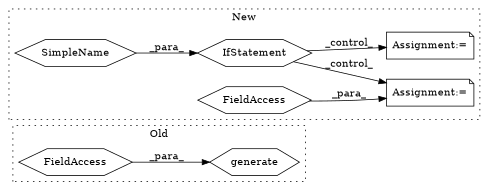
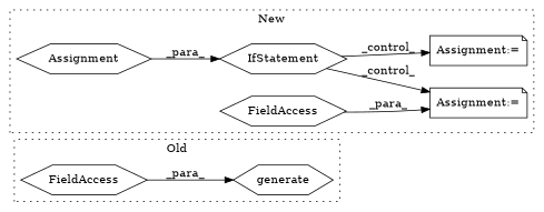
  digraph {
    rankdir=LR
    node [a=22 l=1 shape=hexagon]
    n1 [a=32 l="9,1" label=generate s="2935,2948"]
    n2 [l=4 label=FieldAccess s=2944]
    n3 [a=25 l="4,2" label=IfStatement s="2914,2935"]
    n4 [a=7 label="Assignment:=" s=3004 shape=note]
-   n5 [a=42 label=SimpleName l=""]
+   n5 [a=42 label=Assignment l=""]
    n6 [l=44 label=FieldAccess s=3005]
    n7 [a=7 label="Assignment:=" s=2952 shape=note]
    subgraph cluster_1 {
      label=Old
      style=dotted
      n1
      n2
    }
    subgraph cluster_2 {
      label=New
      style=dotted
      n3
      n4
      n5
      n6
      n7
    }
    n2 -> n1 [label=_para_]
    n3 -> n4 [label=_control_]
    n3 -> n7 [label=_control_]
    n5 -> n3 [label=_para_]
    n6 -> n4 [label=_para_]
  }
